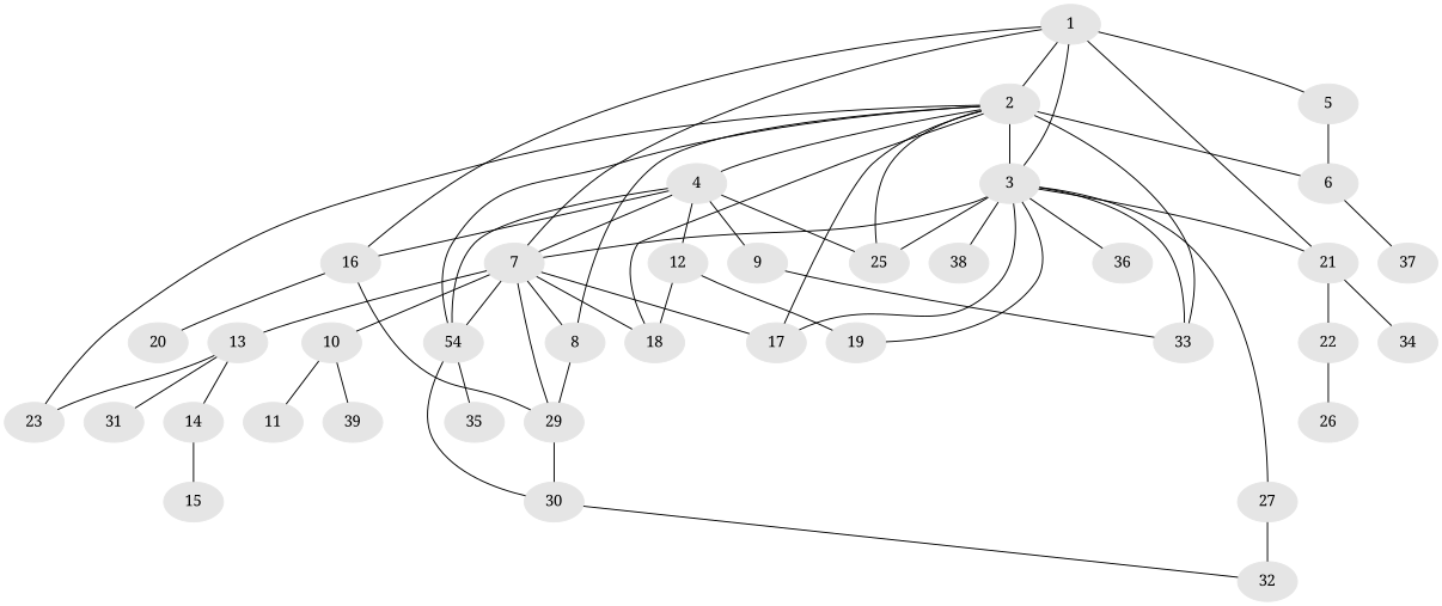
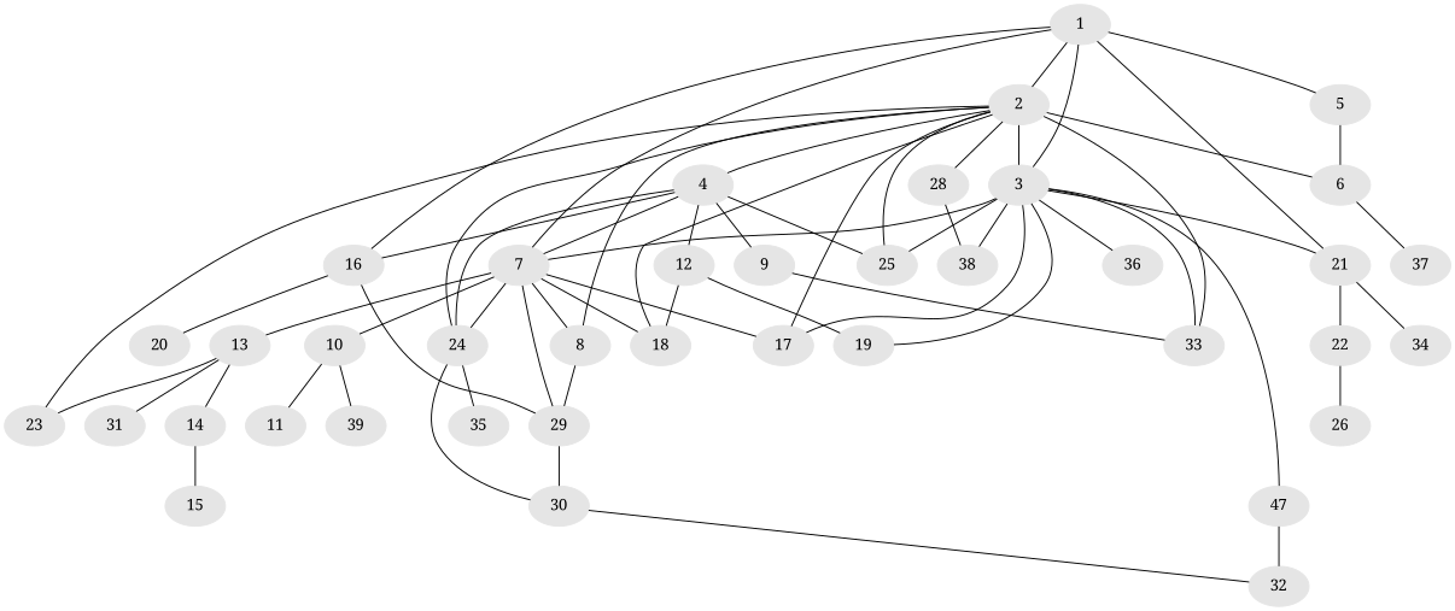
  graph {
    fontname="Noto Serif"
    node [color=gray90 fontname="Noto Serif" style=filled]
    edge [fontname="Noto Serif" weight=1.0]
    1
    2
    3
    5
    7
    16
    21
    4
    6
    8
    17
    18
    23
-   24 [label=54]
+   24
    25
+   28
    33
    19
-   27
+   27 [label=47]
    36
    38
    10
    13
    29
    20
    22
    34
    9
    12
    37
    35
    30
    32
    11
    39
    14
    31
    15
    26
    1 -- 2
    1 -- 3
    1 -- 5 [weight=2.0]
    1 -- 7
    1 -- 16
    1 -- 21
    2 -- 3 [weight=13.0]
    2 -- 4
    2 -- 6
    2 -- 8
    2 -- 17
    2 -- 18
    2 -- 23
    2 -- 24 [weight=2.0]
    2 -- 25
+   2 -- 28
    2 -- 33
    3 -- 7 [weight=3.0]
    3 -- 21
    3 -- 17
    3 -- 25
    3 -- 33
    3 -- 19
    3 -- 27 [weight=2.0]
    3 -- 36
    3 -- 38
    5 -- 6
    7 -- 8
    7 -- 17
    7 -- 18
    7 -- 24
    7 -- 10
    7 -- 13
    7 -- 29 [weight=5.0]
    16 -- 29
    16 -- 20 [weight=2.0]
    21 -- 22
    21 -- 34
    4 -- 7
    4 -- 16
    4 -- 24
    4 -- 25
    4 -- 9 [weight=5.0]
    4 -- 12
    6 -- 37
    8 -- 29
    24 -- 35
    24 -- 30
+   28 -- 38
    27 -- 32 [weight=3.0]
    10 -- 11
    10 -- 39
    13 -- 23
    13 -- 14
    13 -- 31
    29 -- 30
    22 -- 26
    9 -- 33
    12 -- 18
    12 -- 19 [weight=2.0]
    30 -- 32
    14 -- 15
  }
